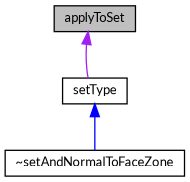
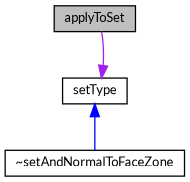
  digraph {
    fontname=Lato
    rankdir=TB
    node [color=black fontname=Lato fontsize=10 shape=record]
    edge [dir=back fontname=Lato fontsize=10 labelfontname=Helvetica labelfontsize=10 style=solid]
    n1 [fillcolor=grey75 fontcolor=black height=0.2 label=applyToSet style=filled width=0.4]
    n2 [height=0.2 label=setType width=0.4]
    n3 [height=0.2 label="~setAndNormalToFaceZone" width=0.4]
-   n1 -> n2 [color=purple]
+   n2 -> n1 [color=purple]
    n2 -> n3 [color=blue]
  }
